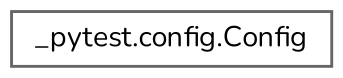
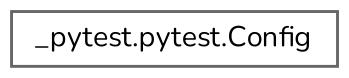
  digraph {
    rankdir=LR
    fontname=Nunito
-   n1 [color=grey40 fillcolor=white fontname=Nunito fontsize=10 height=0.2 label="_pytest.config.Config" shape=box style=filled width=0.4]
+   n1 [color=grey40 fillcolor=white fontname=Nunito fontsize=10 height=0.2 label="_pytest.pytest.Config" shape=box style=filled width=0.4]
  }
